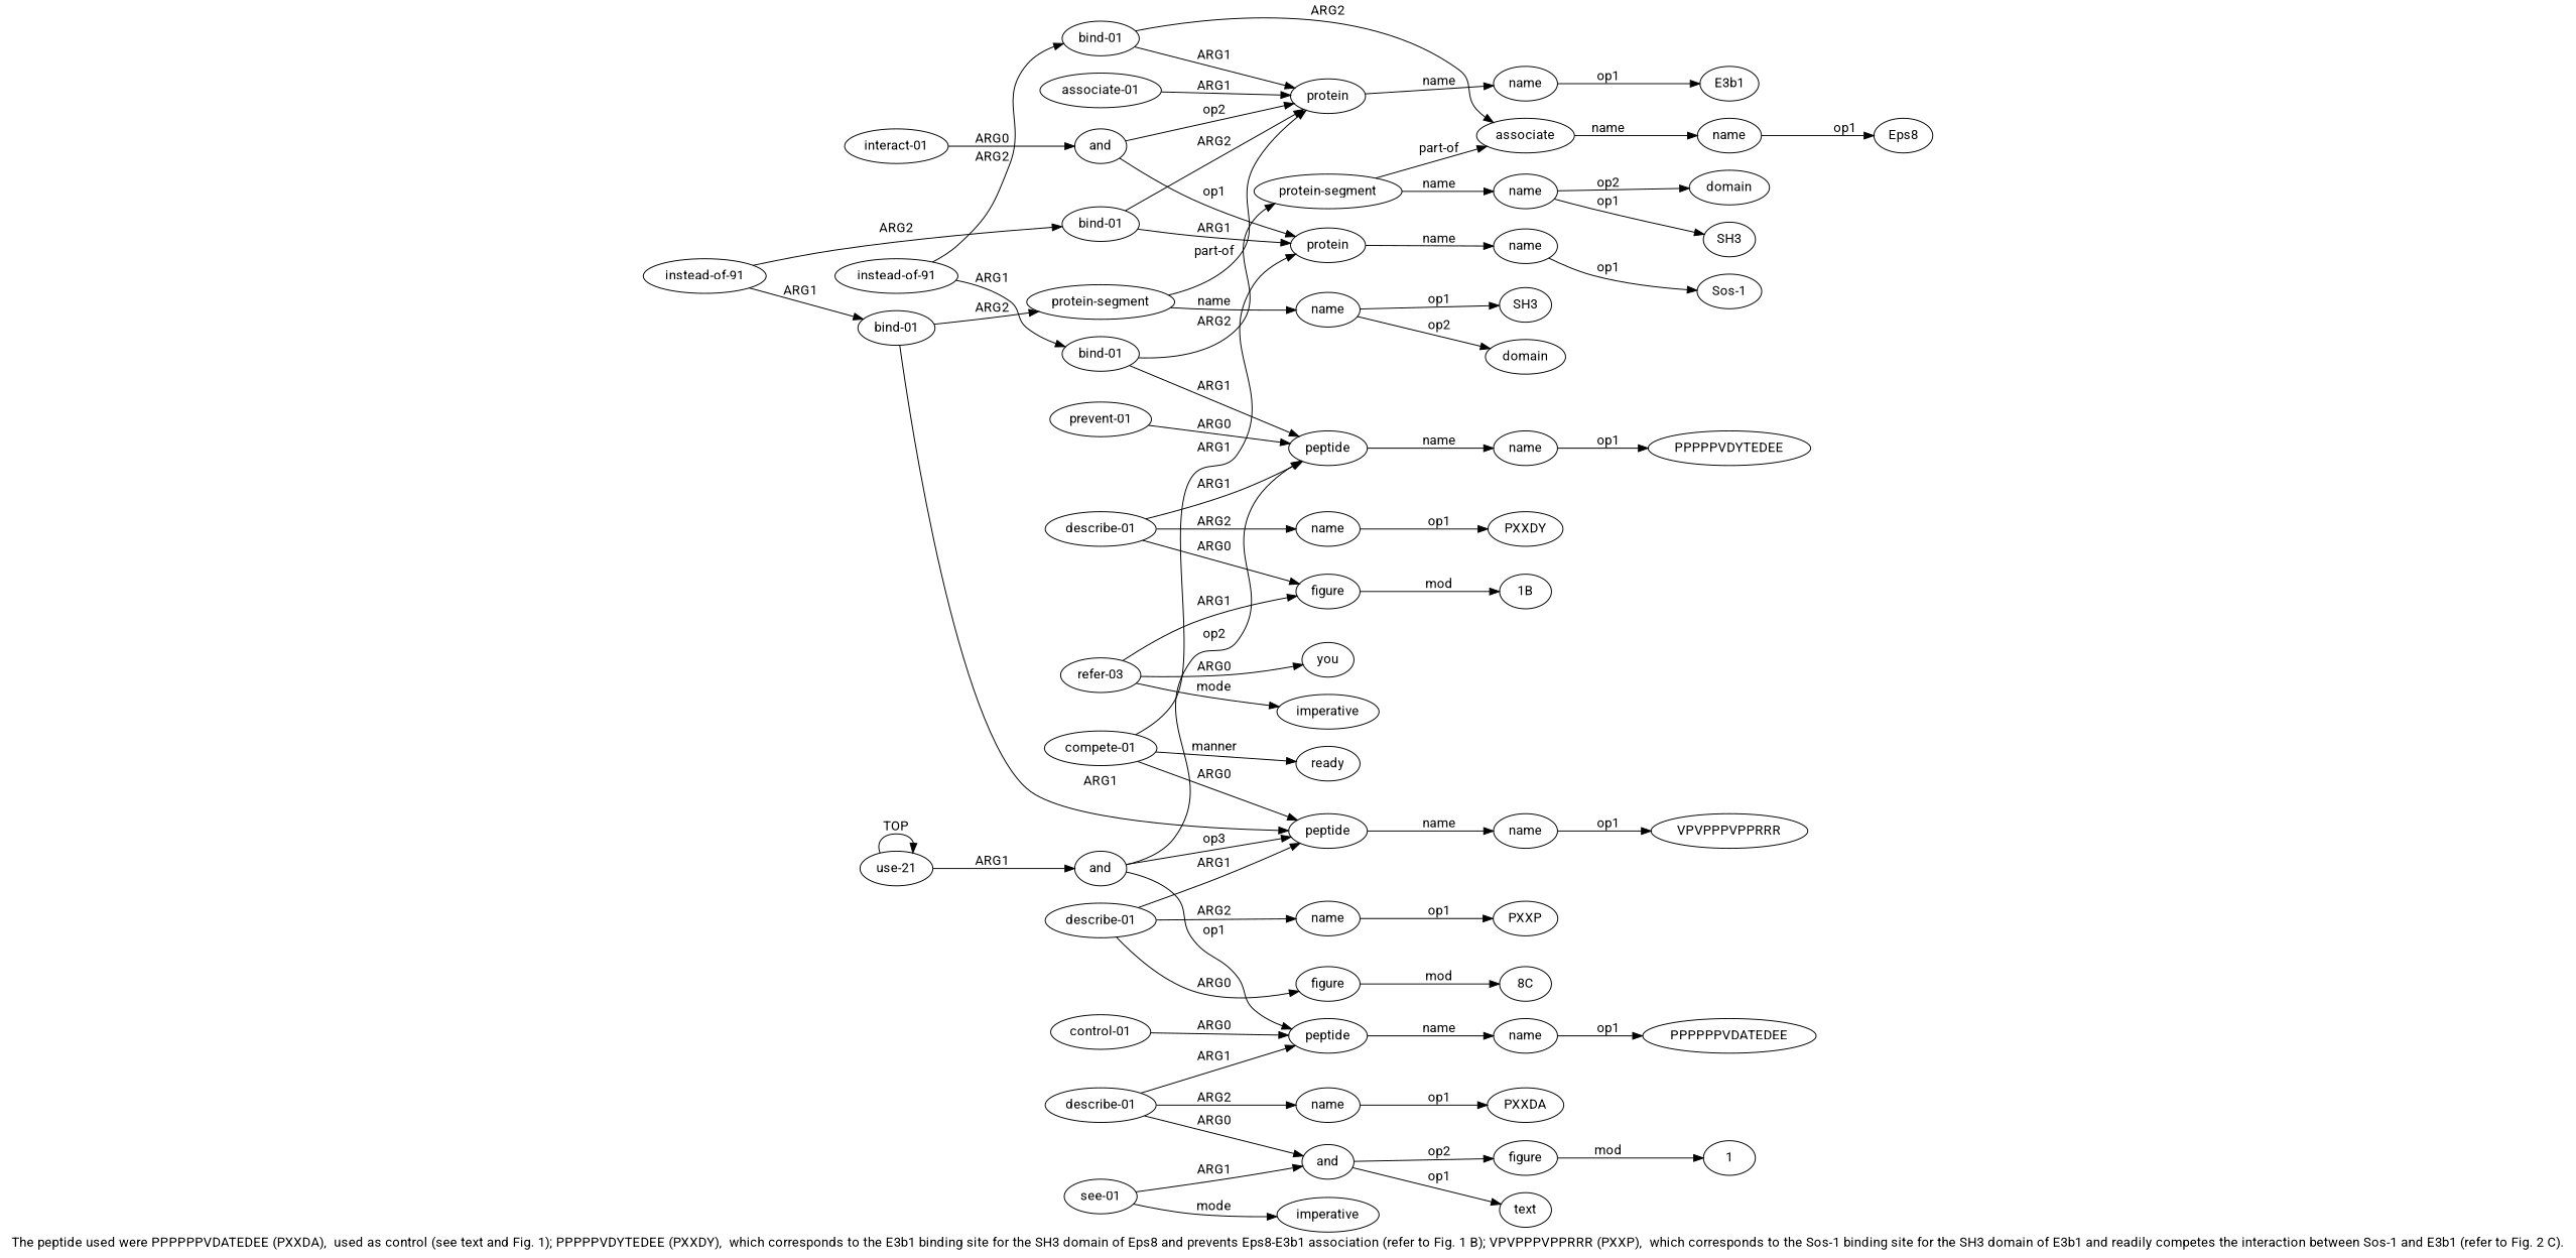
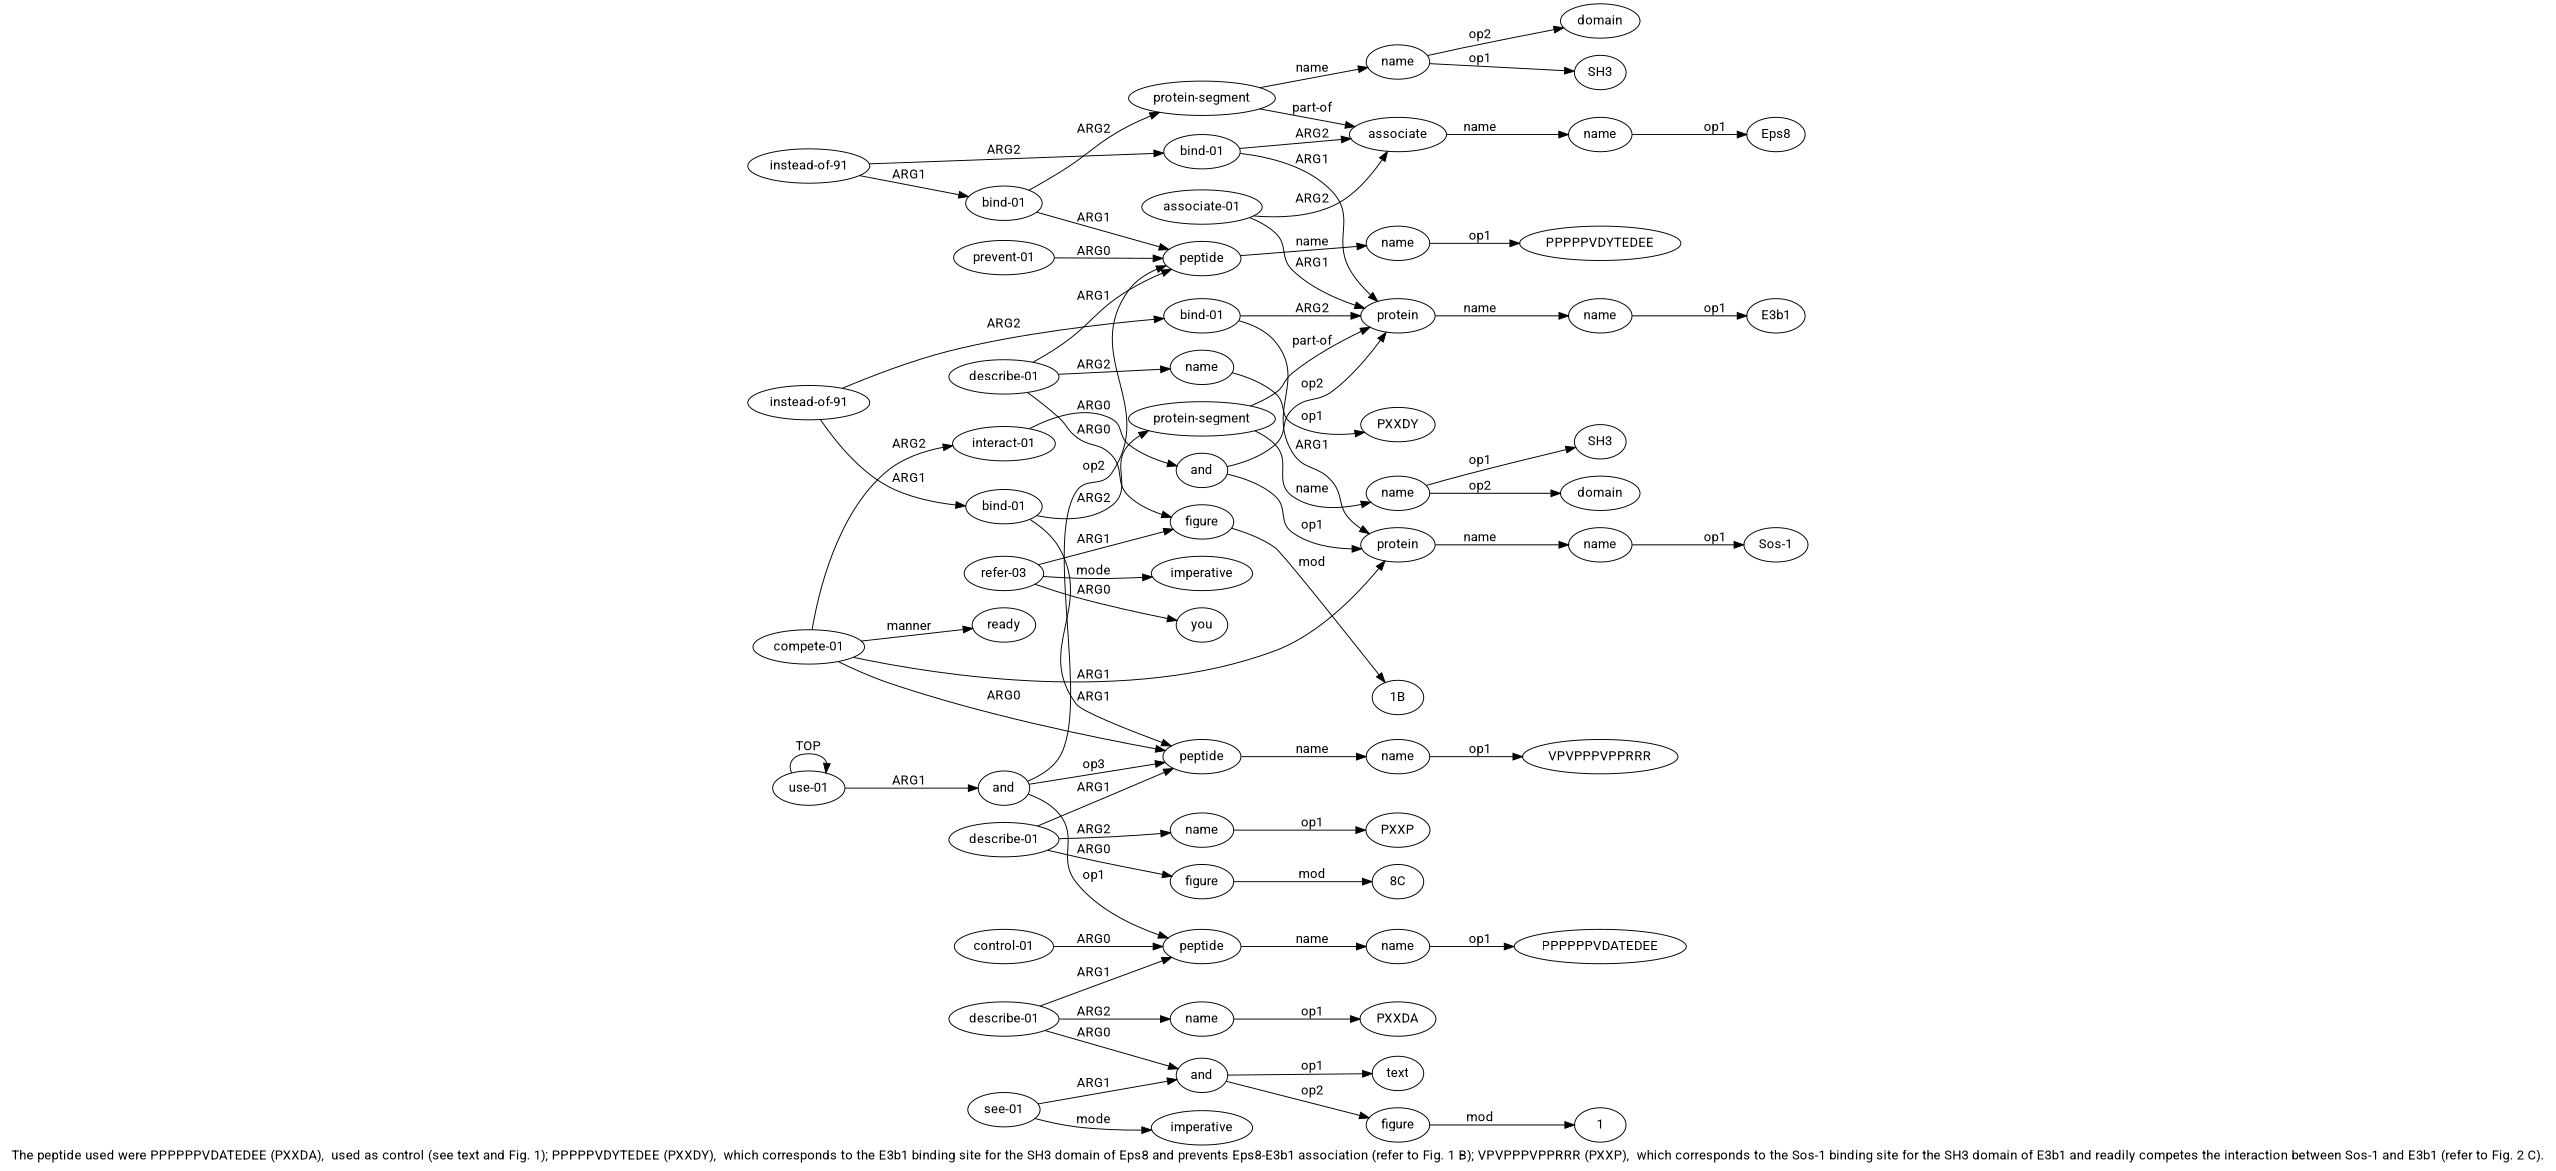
  digraph {
    fontname=Roboto
    label="The peptide used were PPPPPPVDATEDEE (PXXDA),  used as control (see text and Fig. 1); PPPPPVDYTEDEE (PXXDY),  which corresponds to the E3b1 binding site for the SH3 domain of Eps8 and prevents Eps8-E3b1 association (refer to Fig. 1 B); VPVPPPVPPRRR (PXXP),  which corresponds to the Sos-1 binding site for the SH3 domain of E3b1 and readily competes the interaction between Sos-1 and E3b1 (refer to Fig. 2 C)."
    rankdir=LR
    node [color=black fontname=Roboto gold_ind=-1 gold_label=name test_ind=-1 test_label=name]
    edge [color=black fontname=Roboto gold_label=op1 test_label=op1]
    n1 [gold_ind=20 gold_label=protein label=protein test_ind=20 test_label=protein]
    n2 [gold_ind=21 label=name test_ind=21]
    n3 [gold_label=E3b1 label=E3b1 test_label=E3b1]
    n4 [gold_ind=22 gold_label=enzyme label=associate test_ind=22 test_label=enzyme]
    n5 [gold_ind=23 label=name test_ind=23]
    n6 [gold_label=Eps8 label=Eps8 test_label=Eps8]
    n7 [gold_ind=24 gold_label="bind-01" label="bind-01" test_ind=24 test_label="bind-01"]
    n8 [gold_ind=25 gold_label="protein-segment" label="protein-segment" test_ind=25 test_label="protein-segment"]
    n9 [gold_ind=11 gold_label=peptide label=peptide test_ind=11 test_label=peptide]
    n10 [gold_ind=26 label=name test_ind=26]
    n11 [gold_ind=12 label=name test_ind=12]
    n12 [gold_label=SH3 label=SH3 test_label=SH3]
    n13 [gold_label=domain label=domain test_label=domain]
    n14 [gold_label=PPPPPVDYTEDEE label=PPPPPVDYTEDEE test_label=PPPPPVDYTEDEE]
    n15 [gold_ind=27 gold_label="instead-of-91" label="instead-of-91" test_ind=27 test_label="instead-of-91"]
    n16 [gold_ind=28 gold_label="bind-01" label="bind-01" test_ind=28 test_label="bind-01"]
    n17 [gold_ind=29 gold_label=peptide label=peptide test_ind=29 test_label=peptide]
    n18 [gold_ind=30 label=name test_ind=30]
    n19 [gold_label=VPVPPPVPPRRR label=VPVPPPVPPRRR test_label=VPVPPPVPPRRR]
    n20 [gold_ind=31 gold_label="describe-01" label="describe-01" test_ind=31 test_label="describe-01"]
    n21 [gold_ind=33 label=name test_ind=33]
    n22 [gold_ind=32 gold_label=figure label=figure test_ind=32 test_label=figure]
    n23 [gold_label=PXXP label=PXXP test_label=PXXP]
    n24 [gold_label="2C" label="8C" test_label="2C"]
    n25 [gold_label=imperative label=imperative test_label=imperative]
    n26 [gold_label=PXXDA label=PXXDA test_label=PXXDA]
    n27 [gold_ind=37 gold_label="interact-01" label="interact-01" test_ind=37 test_label="interact-01"]
    n28 [gold_ind=38 gold_label=and label=and test_ind=38 test_label=and]
    n29 [gold_ind=35 gold_label=protein label=protein test_ind=35 test_label=protein]
    n30 [gold_ind=36 label=name test_ind=36]
    n31 [gold_label="Sos-1" label="Sos-1" test_label="Sos-1"]
    n32 [gold_label=1 label=1 test_label=1]
    n33 [gold_ind=34 gold_label="compete-01" label="compete-01" test_ind=34 test_label="compete-01"]
    n34 [gold_ind=39 gold_label=ready label=ready test_ind=39 test_label=ready]
    n35 [gold_label=PPPPPPVDATEDEE label=PPPPPPVDATEDEE test_label=PPPPPPVDATEDEE]
    n36 [gold_ind=15 gold_label="refer-03" label="refer-03" test_ind=15 test_label="refer-03"]
    n37 [gold_ind=14 gold_label=figure label=figure test_ind=14 test_label=figure]
    n38 [gold_ind=16 gold_label=you label=you test_ind=16 test_label=you]
    n39 [gold_label=imperative label=imperative test_label=imperative]
    n40 [gold_label="1B" label="1B" test_label="1B"]
    n41 [gold_ind=17 label=name test_ind=17]
    n42 [gold_label=PXXDY label=PXXDY test_label=PXXDY]
    n43 [gold_ind=10 gold_label="control-01" label="control-01" test_ind=10 test_label="control-01"]
    n44 [gold_ind=2 gold_label=peptide label=peptide test_ind=2 test_label=peptide]
    n45 [gold_ind=3 label=name test_ind=3]
    n46 [gold_ind=13 gold_label="describe-01" label="describe-01" test_ind=13 test_label="describe-01"]
    n47 [gold_ind=19 gold_label="associate-01" label="associate-01" test_ind=19 test_label="associate-01"]
    n48 [gold_ind=18 gold_label="prevent-01" label="prevent-01" test_ind=18 test_label="prevent-01"]
    n49 [gold_ind=1 gold_label=and label=and test_ind=1 test_label=and]
-   n50 [gold_ind=0 gold_label="use-01" label="use-21" test_ind=0 test_label="use-01"]
+   n50 [gold_ind=0 gold_label="use-01" label="use-01" test_ind=0 test_label="use-01"]
    n51 [gold_ind=5 gold_label=and label=and test_ind=5 test_label=and]
    n52 [gold_ind=7 gold_label=figure label=figure test_ind=7 test_label=figure]
    n53 [gold_ind=6 gold_label=text label=text test_ind=6 test_label=text]
    n54 [gold_ind=4 gold_label="describe-01" label="describe-01" test_ind=4 test_label="describe-01"]
    n55 [gold_ind=9 label=name test_ind=9]
    n56 [gold_ind=8 gold_label="see-01" label="see-01" test_ind=8 test_label="see-01"]
    n57 [gold_label=domain label=domain test_label=domain]
    n58 [gold_label=SH3 label=SH3 test_label=SH3]
    n59 [gold_ind=44 gold_label="bind-01" label="bind-01" test_ind=44 test_label="bind-01"]
    n60 [gold_ind=42 label=name test_ind=42]
    n61 [gold_ind=43 gold_label="instead-of-91" label="instead-of-91" test_ind=43 test_label="instead-of-91"]
    n62 [gold_ind=40 gold_label="bind-01" label="bind-01" test_ind=40 test_label="bind-01"]
    n63 [gold_ind=41 gold_label="protein-segment" label="protein-segment" test_ind=41 test_label="protein-segment"]
    n1 -> n2 [gold_label=name label=name test_label=name]
    n2 -> n3 [label=op1]
    n4 -> n5 [gold_label=name label=name test_label=name]
    n5 -> n6 [label=op1]
    n7 -> n8 [gold_label=ARG2 label=ARG2 test_label=ARG2]
    n7 -> n9 [gold_label=ARG1 label=ARG1 test_label=ARG1]
    n8 -> n4 [gold_label="part-of" label="part-of" test_label="part-of"]
    n8 -> n10 [gold_label=name label=name test_label=name]
    n9 -> n11 [gold_label=name label=name test_label=name]
    n10 -> n12 [label=op1]
    n10 -> n13 [gold_label=op2 label=op2 test_label=op2]
    n11 -> n14 [label=op1]
    n15 -> n7 [gold_label=ARG1 label=ARG1 test_label=ARG1]
    n15 -> n16 [gold_label=ARG2 label=ARG2 test_label=ARG2]
    n16 -> n1 [gold_label=ARG1 label=ARG1 test_label=ARG1]
    n16 -> n4 [gold_label=ARG2 label=ARG2 test_label=ARG2]
    n17 -> n18 [gold_label=name label=name test_label=name]
    n18 -> n19 [label=op1]
    n20 -> n17 [gold_label=ARG1 label=ARG1 test_label=ARG1]
    n20 -> n21 [gold_label=ARG2 label=ARG2 test_label=ARG2]
    n20 -> n22 [gold_label=ARG0 label=ARG0 test_label=ARG0]
    n21 -> n23 [label=op1]
    n22 -> n24 [gold_label=mod label=mod test_label=mod]
    n27 -> n28 [gold_label=ARG0 label=ARG0 test_label=ARG0]
    n28 -> n1 [gold_label=op2 label=op2 test_label=op2]
    n28 -> n29 [label=op1]
    n29 -> n30 [gold_label=name label=name test_label=name]
    n30 -> n31 [label=op1]
    n33 -> n17 [gold_label=ARG0 label=ARG0 test_label=ARG0]
+   n33 -> n27 [gold_label=ARG2 label=ARG2 test_label=ARG2]
    n33 -> n29 [gold_label=ARG1 label=ARG1 test_label=ARG1]
    n33 -> n34 [gold_label=manner label=manner test_label=manner]
    n36 -> n37 [gold_label=ARG1 label=ARG1 test_label=ARG1]
    n36 -> n38 [gold_label=ARG0 label=ARG0 test_label=ARG0]
    n36 -> n39 [gold_label=mode label=mode test_label=mode]
    n37 -> n40 [gold_label=mod label=mod test_label=mod]
    n41 -> n42 [label=op1]
    n43 -> n44 [gold_label=ARG0 label=ARG0 test_label=ARG0]
    n44 -> n45 [gold_label=name label=name test_label=name]
    n45 -> n35 [label=op1]
    n46 -> n9 [gold_label=ARG1 label=ARG1 test_label=ARG1]
    n46 -> n37 [gold_label=ARG0 label=ARG0 test_label=ARG0]
    n46 -> n41 [gold_label=ARG2 label=ARG2 test_label=ARG2]
    n47 -> n1 [gold_label=ARG1 label=ARG1 test_label=ARG1]
+   n47 -> n4 [gold_label=ARG2 label=ARG2 test_label=ARG2]
    n48 -> n9 [gold_label=ARG0 label=ARG0 test_label=ARG0]
    n49 -> n9 [gold_label=op2 label=op2 test_label=op2]
    n49 -> n17 [gold_label=op3 label=op3 test_label=op3]
    n49 -> n44 [label=op1]
    n50 -> n49 [gold_label=ARG1 label=ARG1 test_label=ARG1]
    n50 -> n50 [gold_label=TOP label=TOP test_label=TOP]
    n51 -> n52 [gold_label=op2 label=op2 test_label=op2]
    n51 -> n53 [label=op1]
    n52 -> n32 [gold_label=mod label=mod test_label=mod]
    n54 -> n44 [gold_label=ARG1 label=ARG1 test_label=ARG1]
    n54 -> n51 [gold_label=ARG0 label=ARG0 test_label=ARG0]
    n54 -> n55 [gold_label=ARG2 label=ARG2 test_label=ARG2]
    n55 -> n26 [label=op1]
    n56 -> n25 [gold_label=mode label=mode test_label=mode]
    n56 -> n51 [gold_label=ARG1 label=ARG1 test_label=ARG1]
    n59 -> n1 [gold_label=ARG2 label=ARG2 test_label=ARG2]
    n59 -> n29 [gold_label=ARG1 label=ARG1 test_label=ARG1]
    n60 -> n57 [gold_label=op2 label=op2 test_label=op2]
    n60 -> n58 [label=op1]
    n61 -> n59 [gold_label=ARG2 label=ARG2 test_label=ARG2]
    n61 -> n62 [gold_label=ARG1 label=ARG1 test_label=ARG1]
    n62 -> n17 [gold_label=ARG1 label=ARG1 test_label=ARG1]
    n62 -> n63 [gold_label=ARG2 label=ARG2 test_label=ARG2]
    n63 -> n1 [gold_label="part-of" label="part-of" test_label="part-of"]
    n63 -> n60 [gold_label=name label=name test_label=name]
  }
